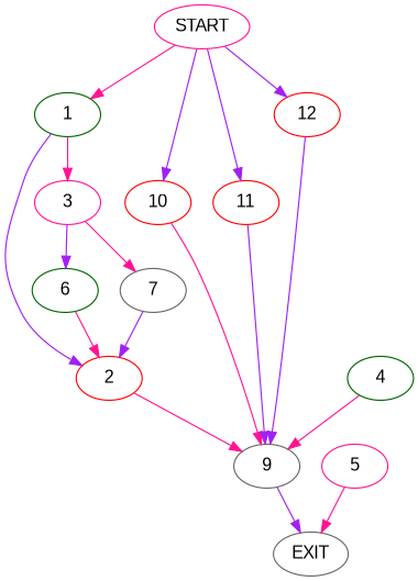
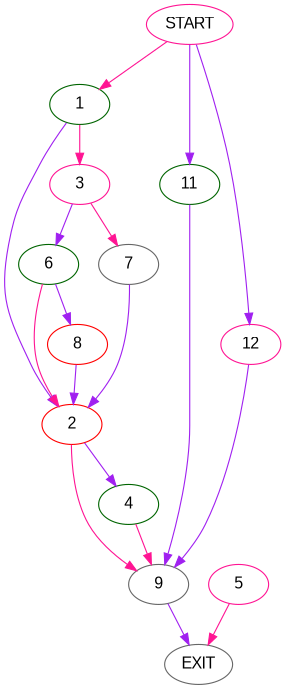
  digraph {
    fontname="Liberation Sans"
    node [color=deeppink fontname="Liberation Sans"]
    edge [color=purple fontname="Liberation Sans"]
    n1 [label=START]
    1 [color=darkgreen]
-   10 [color=red]
-   11 [color=red]
-   12 [color=red]
+   11 [color=darkgreen]
+   12
    2 [color=red]
    3
    9 [color=gray40]
    n9 [color=gray40 label=EXIT]
    4 [color=darkgreen]
    6 [color=darkgreen]
    7 [color=gray40]
    5
+   8 [color=red]
    n1 -> 1 [color=deeppink]
-   n1 -> 10
    n1 -> 11
    n1 -> 12
    1 -> 2
    1 -> 3 [color=deeppink]
-   10 -> 9 [color=deeppink]
    11 -> 9
    12 -> 9
    2 -> 9 [color=deeppink]
+   2 -> 4
    3 -> 6
    3 -> 7 [color=deeppink]
    9 -> n9
    4 -> 9 [color=deeppink]
    6 -> 2 [color=deeppink]
+   6 -> 8
    7 -> 2
    5 -> n9 [color=deeppink]
+   8 -> 2
  }
